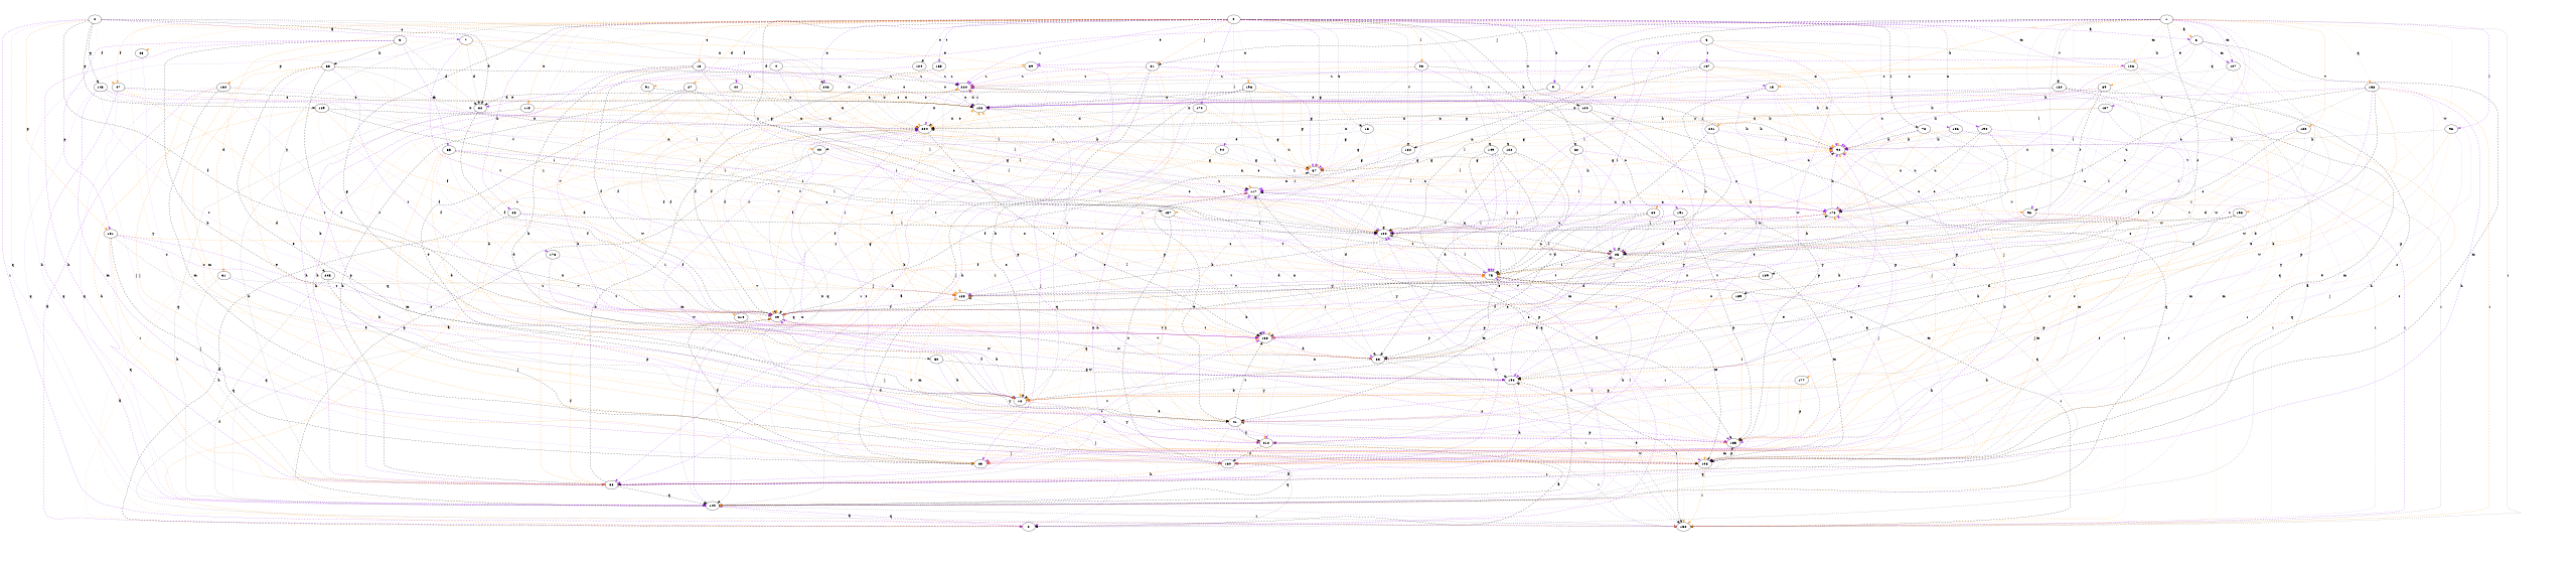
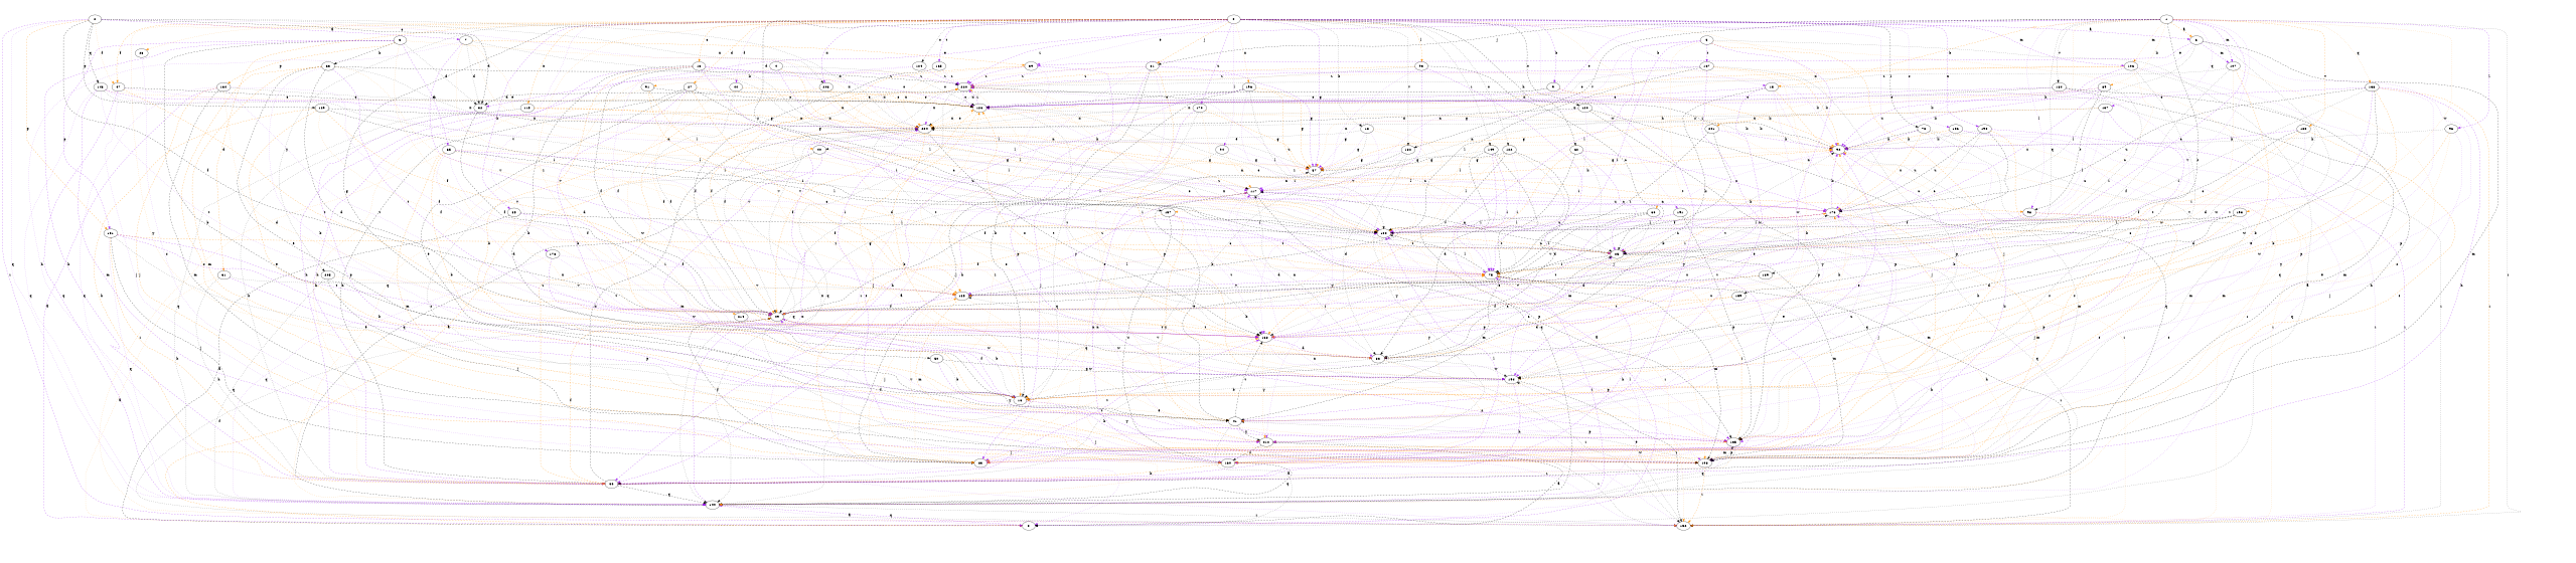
  strict digraph {
    edge [color=purple style=dashed]
    0
    6
    9
    13
    15
    18
    23
    27
    31
    39
    44
    47
    50
    57
    60
    62
    73
    81
    85
    93
    94
    106
    115
    120
    122
    124
    149
    156
    157
    165
    170
    176
-   177
    178
    182
    191
    196
    198
    201
    203
    205
    212
    214
    220
    107
    100
    194
    92
    108
    135
    32
    126
    16
    40
    152
    83
    41
    49
    66
    75
    33
    160
    25
    185
    8
    144
    168
    117
    204
    1
    89
    96
    98
    137
    138
    139
    159
    183
    184
    193
    2
    7
    129
    131
    143
    3
    63
    65
    134
    4
    91
    5
    167
    0 -> 6 [label=a]
    0 -> 9 [label=b]
    0 -> 13 [color=black label=b style=dotted]
    0 -> 15 [label=b style=dotted]
    0 -> 18 [color=darkorange label=c]
    0 -> 23 [color=darkorange label=c style=dotted]
    0 -> 27 [color=darkorange label=d]
    0 -> 31 [color=darkorange label=d]
    0 -> 39 [label=e style=dotted]
    0 -> 44 [label=f style=dotted]
    0 -> 47 [color=darkorange label=f]
    0 -> 50 [color=black label=g]
    0 -> 57 [label=g]
    0 -> 60 [color=darkorange label=h style=dotted]
    0 -> 62 [color=black label=h]
    0 -> 73 [color=black label=i]
    0 -> 81 [color=darkorange label=j]
    0 -> 85 [label=k]
    0 -> 93 [color=darkorange label=l]
    0 -> 94 [label=l style=dotted]
    0 -> 106 [label=m]
    0 -> 115 [color=darkorange label=n]
    0 -> 120 [color=black label=o]
    0 -> 122 [color=black label=o style=dotted]
    0 -> 124 [color=black label=o style=dotted]
    0 -> 149 [color=black label=r style=dotted]
    0 -> 156 [label=s style=dotted]
    0 -> 157 [color=black label=s]
    0 -> 165 [label=t]
    0 -> 170 [label=u]
    0 -> 176 [label=u style=dotted]
-   0 -> 177 [color=darkorange label=v style=dotted]
    0 -> 178 [label=v style=dotted]
    0 -> 182 [color=black label=v style=dotted]
    0 -> 191 [label=w style=dotted]
    0 -> 196 [color=darkorange label=x style=dotted]
    0 -> 198 [label=x]
    0 -> 201 [color=darkorange label=x style=dotted]
    0 -> 203 [label=x]
    0 -> 205 [color=black label=y style=dotted]
    0 -> 212 [color=darkorange label=y style=dotted]
    0 -> 214 [color=darkorange label=z style=dotted]
    0 -> 220 [label=z]
    6 -> 39 [label=e]
    6 -> 107 [label=m]
    6 -> 100 [color=black label=l style=dotted]
    6 -> 194 [color=black label=w style=dotted]
    6 -> 92 [label=k style=dotted]
    6 -> 108 [color=black label=m]
    6 -> 135 [label=p style=dotted]
    9 -> 212 [label=y]
    9 -> 92 [color=darkorange label=k]
    9 -> 32 [color=black label=d]
    9 -> 126 [color=black label=o style=dotted]
    13 -> 57 [label=g style=dotted]
    13 -> 212 [label=y style=dotted]
    13 -> 100 [color=darkorange label=l style=dotted]
    13 -> 108 [color=darkorange label=m style=dotted]
    13 -> 16 [color=black label=b style=dotted]
    13 -> 40 [color=black label=e style=dotted]
    15 -> 212 [label=y style=dotted]
    15 -> 135 [label=p style=dotted]
    15 -> 126 [label=o]
    15 -> 16 [color=black label=b]
    15 -> 152 [color=black label=r style=dotted]
    15 -> 83 [color=darkorange label=j]
    15 -> 41 [label=e]
    18 -> 220 [label=z]
    18 -> 100 [color=black label=l style=dotted]
    18 -> 126 [label=o]
    18 -> 16 [color=black label=b]
    18 -> 49 [color=black label=f]
    18 -> 66 [label=h]
    18 -> 75 [label=i]
    18 -> 33 [color=darkorange label=d]
    23 -> 160 [label=s style=dotted]
    27 -> 126 [color=darkorange label=o]
    27 -> 16 [label=b]
    27 -> 41 [color=black label=e]
    27 -> 49 [color=darkorange label=f style=dotted]
    27 -> 66 [color=black label=h]
    27 -> 25 [color=black label=c]
    27 -> 185 [color=darkorange label=v]
    31 -> 135 [label=p]
    31 -> 66 [color=black label=h style=dotted]
    31 -> 185 [color=black label=v style=dotted]
    31 -> 8 [color=darkorange label=a style=dotted]
    39 -> 220 [label=z]
    39 -> 135 [label=p]
    39 -> 152 [label=r style=dotted]
    39 -> 49 [color=darkorange label=f]
    39 -> 33 [color=darkorange label=d style=dotted]
    44 -> 194 [color=darkorange label=w style=dotted]
    44 -> 126 [color=darkorange label=o]
    44 -> 49 [color=black label=f style=dotted]
    47 -> 57 [label=g style=dotted]
    47 -> 126 [color=black label=o]
    47 -> 83 [label=j style=dotted]
    47 -> 144 [label=q]
    47 -> 168 [color=darkorange label=t]
    50 -> 212 [label=y]
    50 -> 194 [color=black label=w]
    50 -> 16 [color=black label=b style=dotted]
    57 -> 117 [label=n style=dotted]
    60 -> 100 [color=black label=l]
    60 -> 108 [label=m style=dotted]
    60 -> 75 [color=black label=i]
    60 -> 33 [color=black label=d style=dotted]
    60 -> 185 [color=black label=v]
    62 -> 57 [color=darkorange label=g style=dotted]
    62 -> 176 [label=u]
    62 -> 152 [color=darkorange label=r style=dotted]
    62 -> 33 [color=black label=d]
    62 -> 25 [label=c]
    62 -> 144 [color=black label=q style=dotted]
    62 -> 168 [color=darkorange label=t]
    73 -> 176 [color=darkorange label=u]
    73 -> 92 [color=black label=k]
    73 -> 108 [color=black label=m style=dotted]
    73 -> 16 [label=b style=dotted]
    73 -> 152 [color=darkorange label=r style=dotted]
    73 -> 160 [color=black label=s style=dotted]
    73 -> 168 [label=t]
    81 -> 57 [label=g]
    81 -> 212 [label=y style=dotted]
    81 -> 220 [label=z]
    81 -> 92 [label=k style=dotted]
    81 -> 135 [color=darkorange label=p]
    81 -> 16 [color=black label=b]
    81 -> 66 [label=h]
    81 -> 8 [label=a style=dotted]
    81 -> 204 [color=darkorange label=x style=dotted]
    85 -> 100 [color=black label=l]
    85 -> 49 [label=f]
    85 -> 8 [color=black label=a]
    85 -> 168 [color=darkorange label=x style=dotted]
    93 -> 220 [color=darkorange label=z]
    93 -> 83 [label=j]
    93 -> 25 [color=black label=c]
    93 -> 185 [label=v]
    93 -> 117 [label=n style=dotted]
    93 -> 204 [color=black label=x style=dotted]
    94 -> 57 [label=g style=dotted]
    94 -> 49 [color=black label=f style=dotted]
    94 -> 117 [color=darkorange label=n style=dotted]
    106 -> 57 [color=darkorange label=g style=dotted]
    106 -> 220 [color=darkorange label=z style=dotted]
    106 -> 194 [color=black label=w style=dotted]
    106 -> 92 [label=k]
    106 -> 135 [label=p style=dotted]
    106 -> 41 [color=black label=e style=dotted]
    106 -> 25 [color=darkorange label=c style=dotted]
    106 -> 204 [color=darkorange label=x]
    115 -> 100 [color=darkorange label=l]
    115 -> 66 [color=black label=h style=dotted]
    115 -> 144 [color=black label=q style=dotted]
    115 -> 204 [color=darkorange label=x]
    120 -> 57 [label=g style=dotted]
    120 -> 100 [color=darkorange label=l style=dotted]
    120 -> 135 [color=black label=p]
    120 -> 152 [color=darkorange label=r style=dotted]
    120 -> 75 [label=i style=dotted]
    120 -> 144 [color=black label=q]
    120 -> 204 [color=black label=x]
    122 -> 57 [color=black label=g]
    122 -> 100 [color=darkorange label=l style=dotted]
    122 -> 75 [label=i style=dotted]
    122 -> 33 [color=black label=d]
    122 -> 185 [color=black label=v]
    122 -> 168 [color=black label=t style=dotted]
    124 -> 220 [label=z]
    124 -> 49 [label=f style=dotted]
    124 -> 204 [label=x style=dotted]
    149 -> 57 [color=black label=g style=dotted]
    149 -> 41 [color=black label=e]
    149 -> 75 [label=i]
    149 -> 8 [label=a]
    149 -> 144 [color=black label=q]
    156 -> 176 [label=u style=dotted]
    156 -> 92 [color=darkorange label=k]
    156 -> 108 [label=m style=dotted]
    156 -> 152 [label=r style=dotted]
    156 -> 25 [color=darkorange label=c style=dotted]
    156 -> 144 [label=q style=dotted]
    156 -> 117 [label=n style=dotted]
    157 -> 212 [color=darkorange label=y]
    157 -> 100 [label=l style=dotted]
    157 -> 108 [label=m style=dotted]
    157 -> 135 [label=p style=dotted]
    157 -> 49 [color=darkorange label=f]
    157 -> 160 [color=black label=s]
    157 -> 168 [label=t style=dotted]
    165 -> 220 [label=z style=dotted]
    165 -> 49 [color=black label=f]
    165 -> 144 [color=darkorange label=q style=dotted]
    170 -> 57 [color=darkorange label=g]
    170 -> 92 [color=darkorange label=k style=dotted]
    170 -> 83 [label=j]
    170 -> 41 [color=darkorange label=e style=dotted]
    170 -> 144 [color=black label=q style=dotted]
    170 -> 204 [color=darkorange label=x style=dotted]
    176 -> 100 [label=l]
    176 -> 92 [label=k]
    176 -> 108 [color=darkorange label=m]
    176 -> 83 [label=j]
    176 -> 41 [color=darkorange label=e style=dotted]
    176 -> 75 [color=darkorange label=i]
    176 -> 25 [label=c]
    176 -> 117 [label=n style=dotted]
-   177 -> 135 [color=darkorange label=p]
-   177 -> 16 [label=b style=dotted]
    178 -> 194 [label=w]
    178 -> 75 [label=i style=dotted]
    178 -> 144 [label=q style=dotted]
    178 -> 168 [label=t style=dotted]
    182 -> 57 [label=g style=dotted]
    182 -> 212 [color=black label=y style=dotted]
    182 -> 49 [color=black label=f]
    182 -> 33 [color=black label=d style=dotted]
    182 -> 168 [label=t style=dotted]
    191 -> 100 [label=l style=dotted]
    191 -> 135 [color=black label=p]
    191 -> 144 [color=black label=q style=dotted]
    191 -> 168 [label=t]
    196 -> 57 [color=darkorange label=g]
    196 -> 176 [color=darkorange label=u]
    196 -> 100 [color=black label=l style=dotted]
    196 -> 126 [color=black label=o]
    196 -> 83 [color=black label=j]
    196 -> 66 [label=h]
    196 -> 75 [label=i style=dotted]
    198 -> 176 [color=black label=u]
    198 -> 92 [color=black label=k style=dotted]
    198 -> 152 [label=r]
    198 -> 49 [color=black label=f]
    198 -> 160 [color=darkorange label=s]
    198 -> 25 [color=black label=c style=dotted]
    201 -> 92 [label=k]
    201 -> 49 [color=black label=f]
    201 -> 75 [color=black label=i]
    203 -> 100 [color=darkorange label=l]
    203 -> 126 [color=darkorange label=o style=dotted]
    203 -> 16 [color=darkorange label=b]
    203 -> 117 [color=darkorange label=n]
    205 -> 83 [color=black label=j]
    205 -> 185 [color=darkorange label=v style=dotted]
    205 -> 144 [color=black label=q style=dotted]
    212 -> 152 [color=black label=r style=dotted]
    212 -> 160 [color=black label=s]
    212 -> 8 [color=black label=a]
    214 -> 194 [label=w]
    214 -> 168 [label=t style=dotted]
    220 -> 126 [label=o]
    220 -> 49 [color=black label=f style=dotted]
    220 -> 144 [color=black label=q style=dotted]
    220 -> 168 [color=black label=t style=dotted]
    220 -> 204 [label=x style=dotted]
    107 -> 220 [color=black label=z style=dotted]
    107 -> 16 [color=darkorange label=b]
    107 -> 49 [color=black label=f style=dotted]
    107 -> 33 [color=darkorange label=d style=dotted]
    107 -> 160 [color=darkorange label=s style=dotted]
    100 -> 176 [color=darkorange label=u style=dotted]
    100 -> 212 [color=darkorange label=y style=dotted]
    100 -> 92 [label=k style=dotted]
    100 -> 126 [color=darkorange label=o style=dotted]
    100 -> 16 [color=darkorange label=b style=dotted]
    100 -> 152 [color=darkorange label=r style=dotted]
    100 -> 25 [color=darkorange label=c]
    194 -> 176 [color=darkorange label=u style=dotted]
    194 -> 220 [color=darkorange label=z style=dotted]
    194 -> 16 [color=black label=b style=dotted]
    194 -> 152 [color=black label=r]
    194 -> 66 [label=h]
    194 -> 25 [label=c]
    194 -> 185 [color=black label=v style=dotted]
    92 -> 57 [color=darkorange label=g style=dotted]
    92 -> 220 [color=black label=z]
    92 -> 108 [color=black label=m style=dotted]
    92 -> 41 [label=e]
    108 -> 220 [color=darkorange label=z style=dotted]
    108 -> 135 [color=black label=p style=dotted]
    108 -> 152 [color=darkorange label=r]
    108 -> 41 [color=black label=e style=dotted]
    108 -> 49 [label=f style=dotted]
    135 -> 92 [color=darkorange label=k style=dotted]
    135 -> 108 [label=m style=dotted]
    135 -> 83 [color=darkorange label=j]
    135 -> 75 [color=darkorange label=i]
    135 -> 144 [color=black label=q style=dotted]
    32 -> 135 [label=p]
    32 -> 49 [color=black label=f]
    32 -> 185 [color=darkorange label=v style=dotted]
    126 -> 220 [label=z]
    126 -> 92 [color=black label=k style=dotted]
    126 -> 83 [color=darkorange label=j]
    126 -> 49 [color=darkorange label=f]
    126 -> 25 [color=black label=c style=dotted]
    126 -> 168 [color=black label=t style=dotted]
    126 -> 204 [color=darkorange label=x style=dotted]
    16 -> 212 [label=y]
    16 -> 220 [color=darkorange label=z style=dotted]
    16 -> 92 [color=darkorange label=k style=dotted]
    16 -> 41 [color=darkorange label=e style=dotted]
    16 -> 49 [label=f]
    40 -> 57 [color=darkorange label=g style=dotted]
    40 -> 100 [label=l style=dotted]
    40 -> 108 [label=m]
    40 -> 75 [label=i]
    40 -> 160 [color=black label=s style=dotted]
    40 -> 144 [color=black label=q]
    152 -> 194 [color=black label=w style=dotted]
    152 -> 49 [color=black label=f style=dotted]
    152 -> 117 [label=n style=dotted]
    83 -> 49 [color=black label=f]
    83 -> 185 [color=darkorange label=v style=dotted]
    83 -> 168 [color=darkorange label=t style=dotted]
    83 -> 117 [color=darkorange label=n style=dotted]
    41 -> 176 [label=u style=dotted]
    41 -> 212 [color=black label=y]
    41 -> 135 [label=p style=dotted]
    41 -> 126 [color=darkorange label=o style=dotted]
    41 -> 152 [label=r style=dotted]
    41 -> 83 [label=j style=dotted]
    41 -> 8 [color=black label=a style=dotted]
    41 -> 168 [color=black label=t]
    49 -> 57 [color=black label=g style=dotted]
    49 -> 194 [label=w style=dotted]
    49 -> 16 [color=black label=b style=dotted]
    49 -> 168 [color=darkorange label=t]
    66 -> 220 [color=darkorange label=z]
    66 -> 100 [label=l]
    66 -> 49 [color=darkorange label=f]
    66 -> 144 [color=black label=q]
    66 -> 168 [label=t]
    66 -> 204 [color=black label=x]
    75 -> 220 [color=darkorange label=z style=dotted]
    75 -> 100 [color=black label=l]
    75 -> 108 [color=black label=m]
    75 -> 126 [label=o style=dotted]
    75 -> 152 [color=black label=r]
    75 -> 66 [label=h]
    75 -> 185 [label=v]
    33 -> 194 [color=black label=w style=dotted]
    33 -> 126 [color=darkorange label=o]
    33 -> 152 [color=black label=r style=dotted]
    33 -> 66 [color=black label=h style=dotted]
    33 -> 160 [color=darkorange label=s style=dotted]
    33 -> 25 [color=black label=c]
    33 -> 117 [color=black label=n style=dotted]
    160 -> 92 [label=k]
    160 -> 66 [color=darkorange label=h]
    160 -> 144 [color=black label=q]
    160 -> 117 [label=n]
    160 -> 204 [color=black label=x style=dotted]
    25 -> 220 [label=z style=dotted]
    25 -> 92 [color=black label=k style=dotted]
    25 -> 108 [color=black label=m]
    25 -> 75 [color=black label=i]
    25 -> 117 [color=black label=n]
    25 -> 204 [color=black label=x style=dotted]
    185 -> 100 [label=l style=dotted]
    185 -> 108 [color=darkorange label=m]
    185 -> 135 [color=darkorange label=p style=dotted]
    185 -> 83 [color=darkorange label=j style=dotted]
    185 -> 49 [label=f]
    8 -> 100 [label=l style=dotted]
    8 -> 144 [label=q]
    144 -> 152 [color=black label=r style=dotted]
    144 -> 75 [label=i]
    144 -> 8 [label=a style=dotted]
    144 -> 204 [label=x]
    168 -> 176 [color=black label=u style=dotted]
    168 -> 212 [color=darkorange label=y style=dotted]
    168 -> 135 [label=p style=dotted]
    168 -> 75 [color=darkorange label=i style=dotted]
    168 -> 33 [label=d]
    117 -> 176 [label=u]
    117 -> 92 [color=darkorange label=k]
    117 -> 135 [color=black label=p]
    117 -> 41 [color=black label=e]
    117 -> 33 [label=d style=dotted]
    117 -> 144 [color=darkorange label=q style=dotted]
    204 -> 92 [color=darkorange label=k style=dotted]
    204 -> 126 [color=darkorange label=o style=dotted]
    204 -> 16 [color=darkorange label=b]
    204 -> 160 [label=s]
    204 -> 8 [color=darkorange label=a]
    204 -> 144 [color=black label=q style=dotted]
    204 -> 168 [color=black label=t]
    1 -> 6 [color=darkorange label=a]
    1 -> 15 [color=darkorange label=b]
    1 -> 81 [color=black label=j]
    1 -> 106 [color=darkorange label=m style=dotted]
    1 -> 157 [color=darkorange label=s style=dotted]
    1 -> 182 [color=black label=v]
    1 -> 107 [label=m]
    1 -> 32 [label=d]
    1 -> 126 [label=o]
    1 -> 152 [color=black label=r style=dotted]
    1 -> 25 [label=c]
    1 -> 185 [label=v style=dotted]
    1 -> 89 [color=darkorange label=k style=dotted]
    1 -> 96 [label=l]
    1 -> 98 [label=l style=dotted]
    1 -> 137 [label=q style=dotted]
    1 -> 138 [color=darkorange label=q style=dotted]
    1 -> 139 [color=black label=q style=dotted]
    1 -> 159 [color=black label=s]
    1 -> 183 [color=darkorange label=v]
    1 -> 184 [color=black label=v style=dotted]
    1 -> 193 [color=darkorange label=w style=dotted]
    89 -> 176 [label=u]
    89 -> 92 [label=k]
    89 -> 126 [label=o]
    89 -> 75 [color=black label=i style=dotted]
    89 -> 204 [color=darkorange label=x style=dotted]
    89 -> 98 [color=black label=t]
    96 -> 194 [color=darkorange label=w]
    96 -> 92 [color=black label=k style=dotted]
    96 -> 83 [label=j style=dotted]
    96 -> 41 [color=darkorange label=e style=dotted]
    98 -> 100 [label=l style=dotted]
    98 -> 83 [label=j]
    98 -> 160 [color=darkorange label=s]
    98 -> 168 [label=t]
    137 -> 57 [color=darkorange label=g]
    137 -> 100 [label=l style=dotted]
    137 -> 49 [label=f]
    137 -> 25 [label=c style=dotted]
    137 -> 204 [color=black label=x style=dotted]
    138 -> 176 [color=black label=u]
    138 -> 212 [label=y style=dotted]
    138 -> 194 [color=black label=w]
    138 -> 126 [label=o]
    138 -> 16 [color=darkorange label=b]
    138 -> 152 [color=darkorange label=r]
    138 -> 66 [label=h]
    138 -> 75 [color=black label=i style=dotted]
    138 -> 168 [label=t]
    139 -> 66 [color=darkorange label=h style=dotted]
    139 -> 185 [color=black label=v]
    139 -> 168 [color=darkorange label=t]
    159 -> 49 [color=darkorange label=f]
    159 -> 66 [label=h style=dotted]
    159 -> 33 [color=darkorange label=d]
    183 -> 92 [label=k]
    183 -> 75 [color=darkorange label=i]
    183 -> 33 [label=d style=dotted]
    183 -> 160 [color=darkorange label=s]
    183 -> 25 [color=black label=c]
    183 -> 185 [color=darkorange label=v style=dotted]
    184 -> 108 [color=black label=m]
    184 -> 126 [label=o]
    184 -> 66 [color=black label=h]
    184 -> 168 [label=t style=dotted]
    184 -> 117 [color=black label=n style=dotted]
    184 -> 204 [color=black label=x style=dotted]
    193 -> 100 [color=black label=l]
    193 -> 135 [color=darkorange label=p]
    193 -> 33 [color=black label=d]
    193 -> 160 [label=s style=dotted]
    193 -> 25 [color=black label=c]
    2 -> 47 [color=darkorange label=f style=dotted]
    2 -> 203 [color=black label=x style=dotted]
    2 -> 32 [color=black label=d]
    2 -> 152 [label=r]
    2 -> 49 [color=black label=f]
    2 -> 144 [label=q style=dotted]
    2 -> 117 [label=n style=dotted]
    2 -> 204 [color=black label=x style=dotted]
    2 -> 7 [label=a]
    2 -> 129 [color=black label=p]
    2 -> 131 [color=darkorange label=p]
    2 -> 143 [color=black label=q]
    7 -> 39 [color=darkorange label=e]
    7 -> 100 [color=darkorange label=l style=dotted]
    7 -> 32 [color=black label=d style=dotted]
    7 -> 40 [color=darkorange label=e style=dotted]
    7 -> 66 [label=h style=dotted]
    7 -> 75 [color=darkorange label=i style=dotted]
    7 -> 185 [label=v]
    7 -> 117 [color=black label=n style=dotted]
    129 -> 100 [color=black label=l]
    129 -> 41 [color=darkorange label=e]
    129 -> 49 [color=darkorange label=f style=dotted]
    129 -> 66 [color=darkorange label=h]
    129 -> 185 [color=darkorange label=v]
    129 -> 204 [color=black label=x]
    131 -> 16 [label=b]
    131 -> 83 [color=black label=j]
    131 -> 41 [color=black label=e style=dotted]
    131 -> 66 [color=darkorange label=h]
    131 -> 25 [color=darkorange label=c]
    131 -> 144 [label=q style=dotted]
    131 -> 168 [label=t]
    143 -> 100 [color=black label=l style=dotted]
    143 -> 108 [label=m]
    143 -> 126 [color=darkorange label=o style=dotted]
    143 -> 144 [label=q style=dotted]
    143 -> 168 [label=t style=dotted]
    143 -> 117 [label=n style=dotted]
    143 -> 204 [label=x]
    3 -> 32 [color=black label=d style=dotted]
    3 -> 16 [color=black label=b]
    3 -> 49 [color=darkorange label=f style=dotted]
    3 -> 66 [label=h]
    3 -> 204 [color=darkorange label=x style=dotted]
    3 -> 131 [label=p]
    3 -> 63 [color=black label=h]
    3 -> 65 [label=h]
    3 -> 134 [color=darkorange label=p]
    63 -> 57 [color=black label=g style=dotted]
    63 -> 220 [color=black label=z]
    63 -> 108 [color=darkorange label=m]
    63 -> 16 [label=b style=dotted]
    63 -> 41 [color=black label=e]
    63 -> 33 [color=black label=d]
    63 -> 160 [color=darkorange label=s]
    63 -> 185 [color=darkorange label=v style=dotted]
    63 -> 168 [label=t]
    65 -> 57 [color=darkorange label=g style=dotted]
    65 -> 176 [label=u]
    65 -> 100 [color=black label=l]
    65 -> 108 [color=darkorange label=m]
    65 -> 16 [color=darkorange label=b]
    65 -> 152 [color=darkorange label=r style=dotted]
    65 -> 49 [label=f style=dotted]
    65 -> 75 [color=darkorange label=i style=dotted]
    65 -> 33 [label=d style=dotted]
    65 -> 25 [label=c style=dotted]
    134 -> 108 [color=black label=m]
    134 -> 126 [color=black label=o style=dotted]
    134 -> 83 [color=darkorange label=j]
    134 -> 49 [label=f style=dotted]
    134 -> 33 [color=darkorange label=d style=dotted]
    134 -> 8 [label=a]
    134 -> 144 [label=q style=dotted]
    134 -> 168 [label=t style=dotted]
    4 -> 100 [label=l]
    4 -> 126 [color=black label=o style=dotted]
    4 -> 66 [label=h]
    4 -> 98 [color=darkorange label=l]
    4 -> 91 [color=darkorange label=k style=dotted]
    91 -> 126 [color=black label=o]
    91 -> 66 [color=darkorange label=h style=dotted]
    91 -> 75 [color=darkorange label=i]
    91 -> 185 [color=darkorange label=v]
    5 -> 100 [label=l]
    5 -> 194 [label=w]
    5 -> 83 [color=darkorange label=j]
    5 -> 75 [label=i]
    5 -> 8 [color=black label=a style=dotted]
    5 -> 144 [color=darkorange label=q style=dotted]
    5 -> 168 [color=darkorange label=t style=dotted]
    5 -> 117 [label=n style=dotted]
    5 -> 167 [label=t]
    167 -> 220 [label=z]
    167 -> 100 [color=black label=l]
    167 -> 194 [label=w]
    167 -> 92 [color=darkorange label=k]
    167 -> 135 [color=black label=p style=dotted]
    167 -> 126 [color=black label=o style=dotted]
    167 -> 16 [color=darkorange label=b style=dotted]
  }
